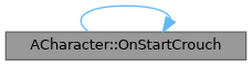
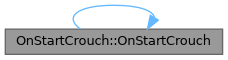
  digraph {
    rankdir=LR
-   n1 [color=gray40 fillcolor=grey60 fontcolor=black fontname=Helvetica fontsize=10 height=0.2 label="ACharacter::OnStartCrouch" shape=box style=filled width=0.4]
+   n1 [color=gray40 fillcolor=grey60 fontcolor=black fontname=Helvetica fontsize=10 height=0.2 label="OnStartCrouch::OnStartCrouch" shape=box style=filled width=0.4]
    n1 -> n1 [color=steelblue1 fontname=Helvetica fontsize=10 labelfontname=Helvetica labelfontsize=10 style=solid]
  }
